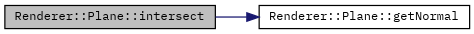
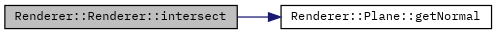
  digraph {
    rankdir=LR
    fontname="IBM Plex Mono"
    node [color=black fontname="IBM Plex Mono" fontsize=10 shape=record style=filled]
-   n1 [fillcolor=grey75 fontcolor=black height=0.2 label="Renderer::Plane::intersect" width=0.4]
+   n1 [fillcolor=grey75 fontcolor=black height=0.2 label="Renderer::Renderer::intersect" width=0.4]
    n2 [fillcolor=white height=0.2 label="Renderer::Plane::getNormal" width=0.4]
    n1 -> n2 [color=midnightblue fontname="IBM Plex Mono" fontsize=10 labelfontname=Helvetica labelfontsize=10 style=solid]
  }
